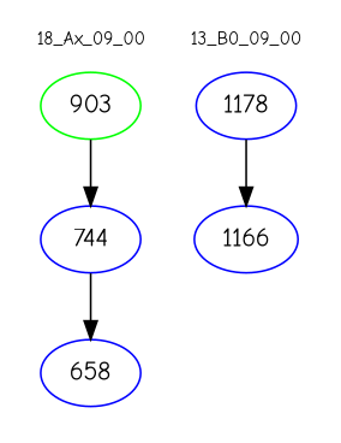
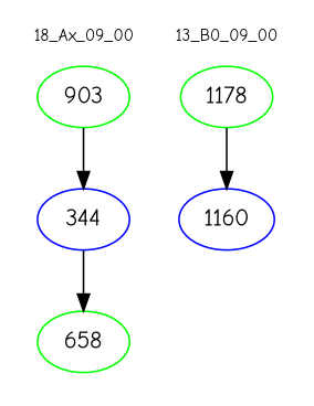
  digraph {
    fontname="Comic Neue"
    node [color=green fontname="Comic Neue"]
    edge [color=black fontname="Comic Neue"]
    n1 [label=903]
-   n2 [color=blue label=744]
-   n3 [color=blue label=658]
-   n4 [color=blue label=1178]
-   n5 [color=blue label=1166]
+   n2 [color=blue label=344]
+   n3 [label=658]
+   n4 [label=1178]
+   n5 [color=blue label=1160]
    subgraph cluster_1 {
      color=white
      fontsize=10
      label="18_Ax_09_00"
      n1
      n2
      n3
    }
    subgraph cluster_2 {
      color=white
      fontsize=10
      label="13_B0_09_00"
      n4
      n5
    }
    n1 -> n2
    n2 -> n3
    n4 -> n5
  }
